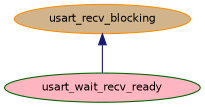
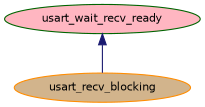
  digraph {
    rankdir=TB
    node [fontname=Helvetica fontsize=10 shape=ellipse style=filled]
    n1 [color=darkgreen fillcolor=lightpink fontcolor=black height=0.2 label=usart_wait_recv_ready width=0.4]
    n2 [color=darkorange fillcolor=tan height=0.2 label=usart_recv_blocking width=0.4]
-   n2 -> n1 [color=midnightblue dir=back fontname=Helvetica fontsize=10 labelfontname=Helvetica labelfontsize=10 style=solid]
+   n1 -> n2 [color=midnightblue dir=back fontname=Helvetica fontsize=10 labelfontname=Helvetica labelfontsize=10 style=solid]
  }
